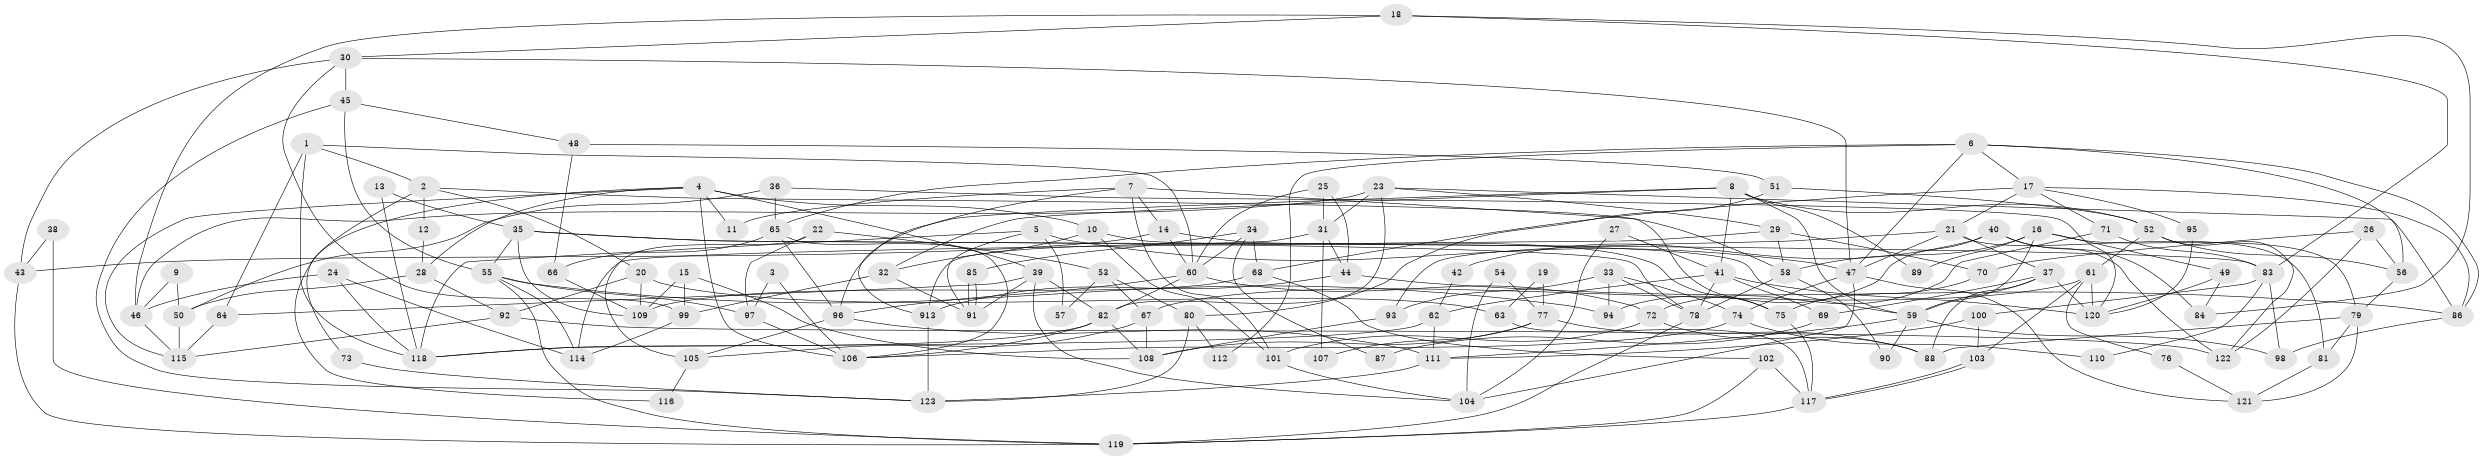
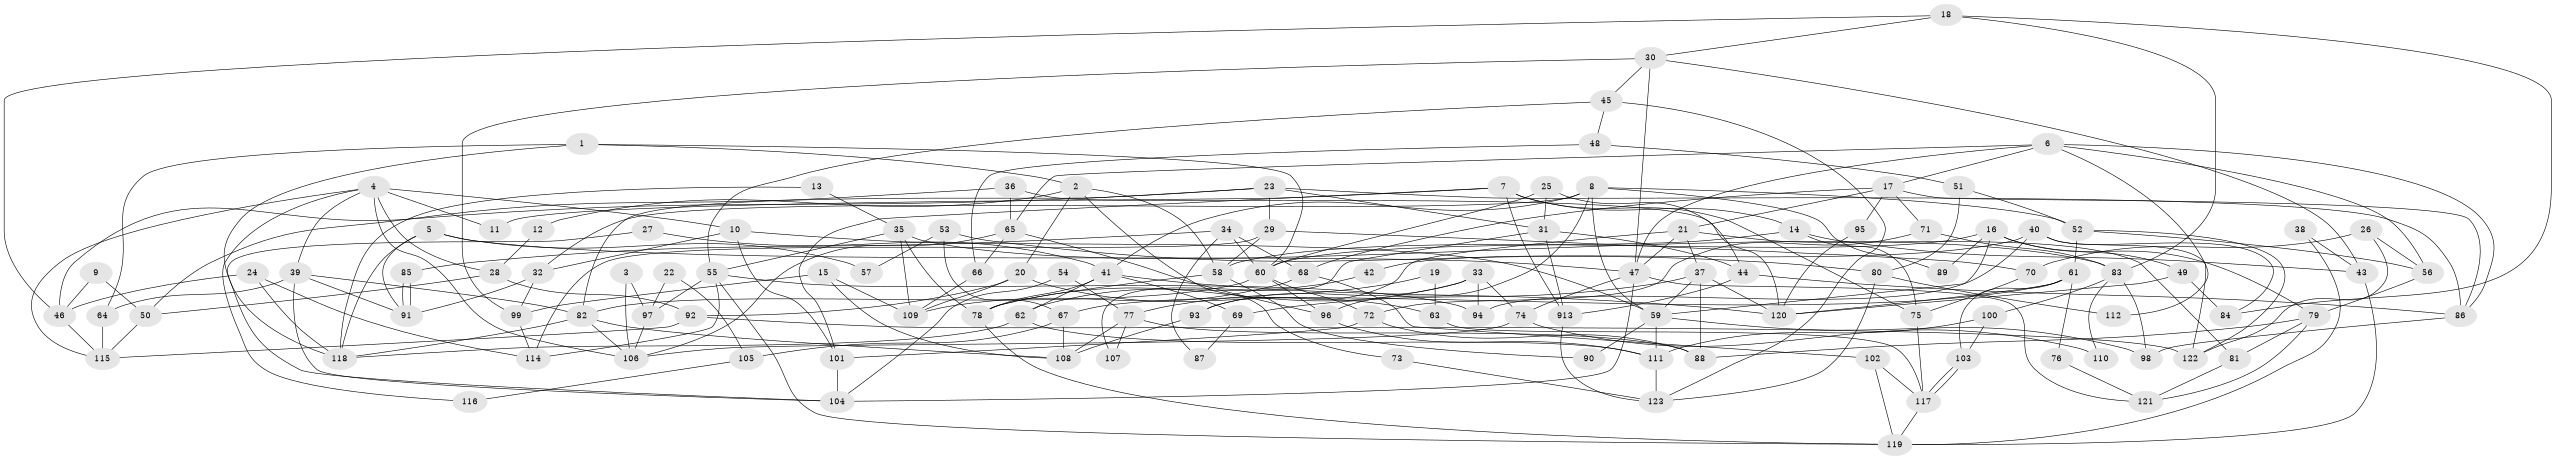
  graph {
    node [color=gray90 style=filled]
    1
    2
    60
    64
    118
    12
    20
    58
    73
    96
    82
    72
    115
    28
    109
    63
    92
    78
    90
    123
    95
    120
    3
    97
    106
    4
    10
    11
    39
    116
    101
    32
    59
    50
    91
    104
    5
    47
    57
    74
    121
    6
    17
    56
    65
    86
    112
    21
    68
    71
    79
    66
    98
    7
    14
    75
    n57 [label=913]
    43
    117
    8
    41
    52
    89
    99
    69
    62
    122
    61
    111
    105
    9
    46
    13
    35
    83
    55
    119
    15
    108
    114
    16
    49
    84
    81
    88
    37
    93
    102
    18
    30
    45
    110
    100
    19
    77
    107
    22
    53
    80
    67
    23
    29
    31
    70
    44
    24
    25
    26
    27
    48
    33
    94
    34
    85
    87
    36
    38
    40
    42
    51
    76
    103
    54
    1 -- 2
    1 -- 60
    1 -- 64
    1 -- 118
    2 -- 12
    2 -- 20
    2 -- 58
    2 -- 73
    60 -- 96
    60 -- 82
    60 -- 72
    64 -- 115
    12 -- 28
    20 -- 109
    20 -- 63
    20 -- 92
    58 -- 78
    58 -- 90
    73 -- 123
    96 -- 111
-   96 -- 105
    82 -- 118
    82 -- 106
    82 -- 108
    72 -- 101
    72 -- 88
    28 -- 92
    28 -- 50
    63 -- 117
    92 -- 115
    92 -- 122
    78 -- 119
    95 -- 120
    3 -- 97
    3 -- 106
    97 -- 106
    4 -- 115
    4 -- 28
    4 -- 106
    4 -- 10
    4 -- 11
    4 -- 39
    4 -- 116
    10 -- 101
    10 -- 32
    10 -- 59
    39 -- 64
    39 -- 82
    39 -- 91
    39 -- 104
    101 -- 104
    32 -- 91
    32 -- 99
    59 -- 90
    59 -- 98
    59 -- 111
    50 -- 115
    5 -- 118
    5 -- 91
    5 -- 47
    5 -- 57
    47 -- 104
    47 -- 74
    47 -- 121
    74 -- 106
    74 -- 110
    6 -- 47
    6 -- 17
    6 -- 56
    6 -- 65
    6 -- 86
    6 -- 112
    17 -- 95
    17 -- 86
    17 -- 21
    17 -- 68
    17 -- 71
    56 -- 79
    65 -- 96
    65 -- 106
    65 -- 66
    86 -- 98
    21 -- 47
    21 -- 81
    21 -- 37
    21 -- 93
    68 -- 109
    68 -- 102
    71 -- 72
    71 -- 83
    79 -- 121
    79 -- 81
    79 -- 88
    66 -- 109
    7 -- 11
    7 -- 101
    7 -- 14
    7 -- 75
    7 -- n57
    14 -- 60
    14 -- 75
    14 -- 43
    75 -- 117
    n57 -- 123
    43 -- 119
    117 -- 119
    8 -- 96
    8 -- 32
    8 -- 59
    8 -- 41
    8 -- 52
    8 -- 89
    41 -- 78
    41 -- 120
    41 -- 69
    41 -- 62
    52 -- 56
    52 -- 122
    52 -- 61
    99 -- 114
    69 -- 87
    62 -- 118
    62 -- 111
    61 -- 120
    61 -- 67
    61 -- 76
    61 -- 103
    111 -- 123
    105 -- 116
    9 -- 50
    9 -- 46
    46 -- 115
    13 -- 118
    13 -- 35
    35 -- 109
    35 -- 78
    35 -- 83
    35 -- 55
    83 -- 98
    83 -- 110
    83 -- 100
    55 -- 97
    55 -- 119
    55 -- 114
    55 -- 94
    15 -- 109
    15 -- 99
    15 -- 108
    16 -- 58
    16 -- 59
    16 -- 79
    16 -- 89
    16 -- 49
    49 -- 120
    49 -- 84
    81 -- 121
    37 -- 120
    37 -- 59
    37 -- 69
    37 -- 88
    93 -- 108
    102 -- 117
    102 -- 119
    18 -- 46
    18 -- 83
    18 -- 84
    18 -- 30
    30 -- 47
    30 -- 43
    30 -- 99
    30 -- 45
    45 -- 123
    45 -- 55
    45 -- 48
    100 -- 111
    100 -- 103
    19 -- 63
    19 -- 77
    77 -- 108
    77 -- 88
    77 -- 107
    22 -- 97
    22 -- 105
-   22 -- 53
    53 -- 57
    53 -- 80
    53 -- 67
    80 -- 123
    80 -- 112
    67 -- 105
    67 -- 108
    23 -- 82
    23 -- 86
    23 -- 46
    23 -- 29
    23 -- 31
    29 -- 58
    29 -- 114
    29 -- 70
    31 -- n57
    31 -- 107
    31 -- 44
    70 -- 75
    44 -- 86
    44 -- n57
    24 -- 118
    24 -- 46
    24 -- 114
    25 -- 60
    25 -- 31
    25 -- 44
    26 -- 56
    26 -- 122
    26 -- 70
    27 -- 104
    27 -- 41
    48 -- 66
    48 -- 51
    33 -- 78
    33 -- 74
    33 -- 93
    33 -- 94
    34 -- 60
    34 -- 68
    34 -- 85
    34 -- 87
    85 -- 91
    85 -- 91
    36 -- 120
    36 -- 50
    36 -- 65
    38 -- 43
    38 -- 119
    40 -- 122
    40 -- 84
    40 -- 94
    40 -- 42
    42 -- 62
    51 -- 52
    51 -- 80
    76 -- 121
    103 -- 117
    103 -- 117
    54 -- 104
    54 -- 77
  }
